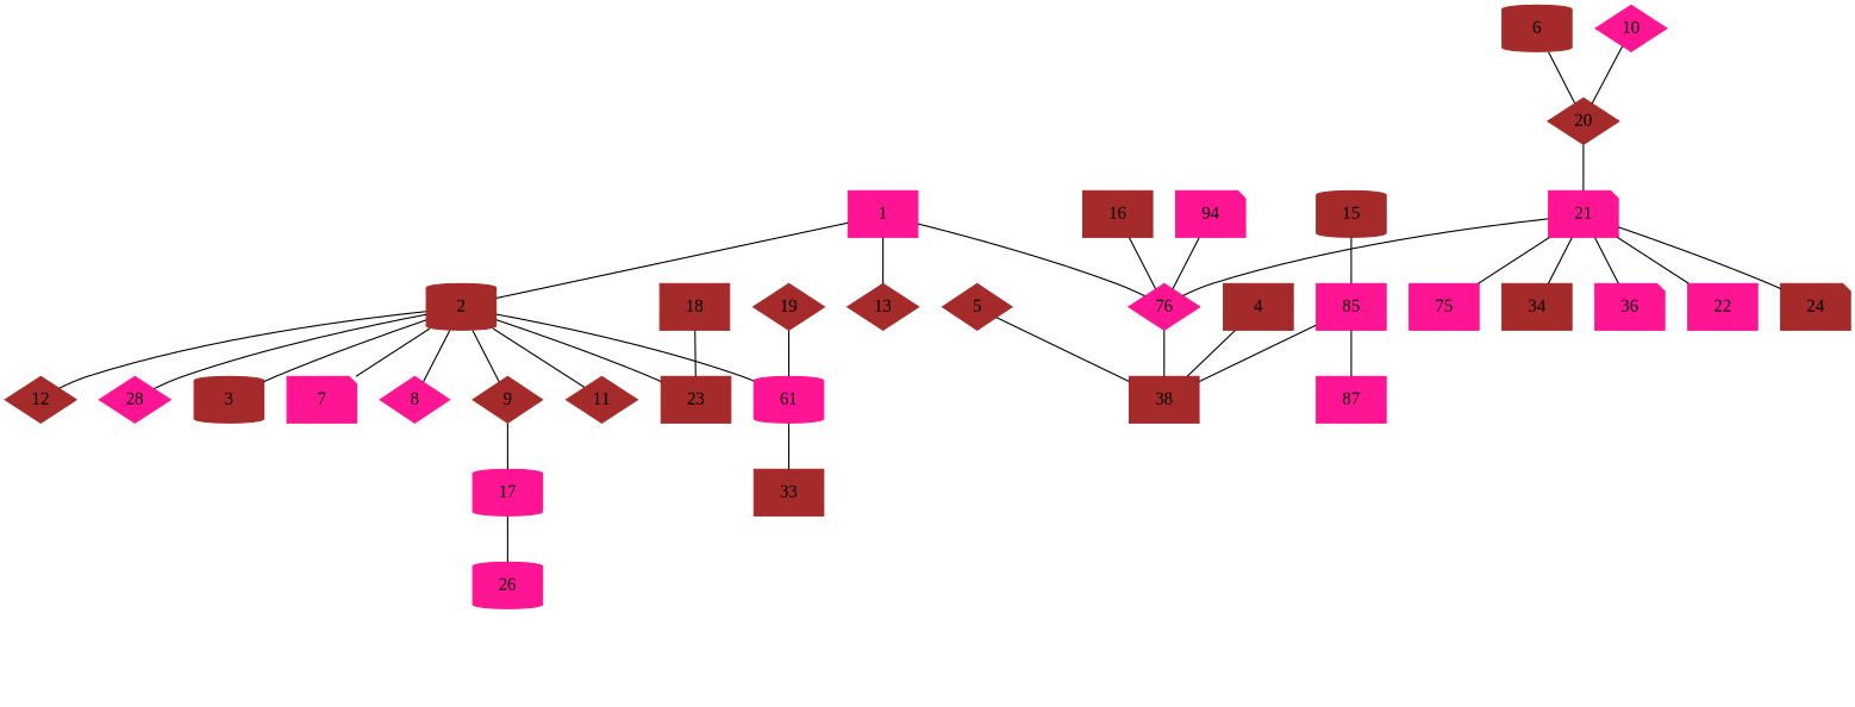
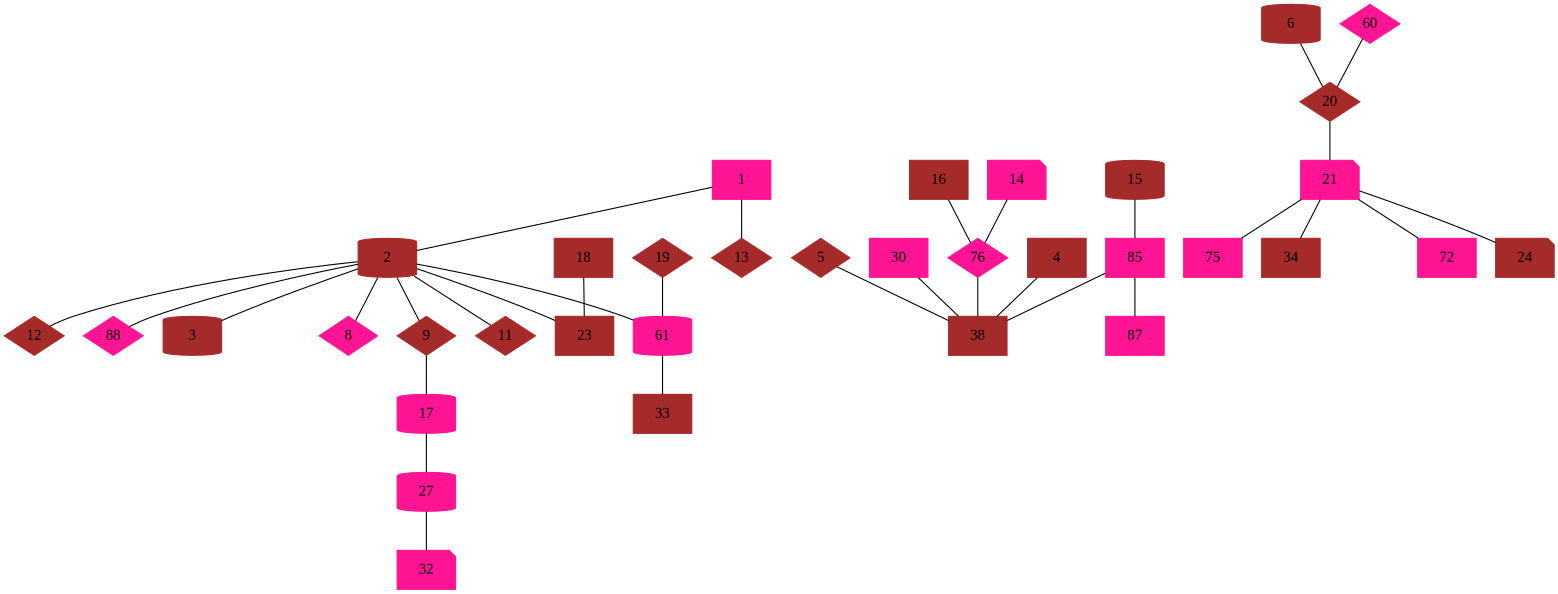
  graph {
    fontname="Liberation Serif"
    node [color=brown fontname="Liberation Serif" shape=box style=filled]
    edge [fontname="Liberation Serif" weight=1.0]
    2 [shape=cylinder]
    1 [color=deeppink]
    13 [shape=diamond]
    n4 [color=deeppink label=76 shape=diamond]
    3 [shape=cylinder]
-   7 [color=deeppink shape=note]
    8 [color=deeppink shape=diamond]
    9 [shape=diamond]
    11 [shape=diamond]
    12 [shape=diamond]
    23
-   28 [color=deeppink shape=diamond]
+   28 [color=deeppink shape=diamond label=88]
    n13 [color=deeppink label=61 shape=cylinder]
    38
    17 [color=deeppink shape=cylinder]
    33
    4
    5 [shape=diamond]
    6 [shape=cylinder]
    20 [shape=diamond]
    21 [color=deeppink shape=note]
-   27 [color=deeppink shape=cylinder label=26]
-   10 [color=deeppink shape=diamond]
-   14 [color=deeppink shape=note label=94]
+   27 [color=deeppink shape=cylinder]
+   32 [color=deeppink shape=note]
+   10 [color=deeppink shape=diamond label=60]
+   14 [color=deeppink shape=note]
    15 [shape=cylinder]
    n27 [color=deeppink label=85]
    n28 [color=deeppink label=87]
    16
    18
    19 [shape=diamond]
-   22 [color=deeppink]
+   22 [color=deeppink label=72]
    24 [shape=note]
    n34 [color=deeppink label=75]
    34
-   36 [color=deeppink shape=note]
+   30 [color=deeppink]
    2 -- 3
-   2 -- 7
    2 -- 8
    2 -- 9
    2 -- 11
    2 -- 12
    2 -- 23
    2 -- 28
    2 -- n13
    1 -- 2
    1 -- 13
-   1 -- n4
    n4 -- 38
    9 -- 17
    n13 -- 33
    17 -- 27
    4 -- 38
    5 -- 38
    6 -- 20
    20 -- 21
-   21 -- n4
    21 -- 22
    21 -- 24
    21 -- n34
    21 -- 34
-   21 -- 36
+   27 -- 32
    10 -- 20
    14 -- n4
    15 -- n27
    n27 -- 38
    n27 -- n28
    16 -- n4
    18 -- 23
    19 -- n13
+   30 -- 38
  }
